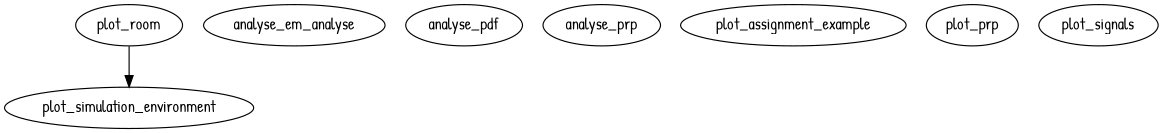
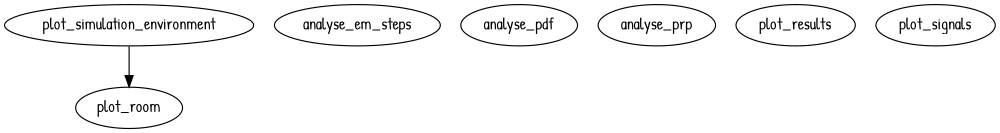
  digraph {
    fontname="Patrick Hand"
    node [fontname="Patrick Hand"]
    plot_simulation_environment
    plot_room
-   analyse_em_steps [label=analyse_em_analyse]
+   analyse_em_steps
    analyse_pdf
    analyse_prp
-   plot_assignment_example
-   plot_results [label=plot_prp]
+   plot_results
    plot_signals
-   plot_room -> plot_simulation_environment [fontname="Patrick Hand"]
+   plot_simulation_environment -> plot_room [fontname="Patrick Hand"]
  }
